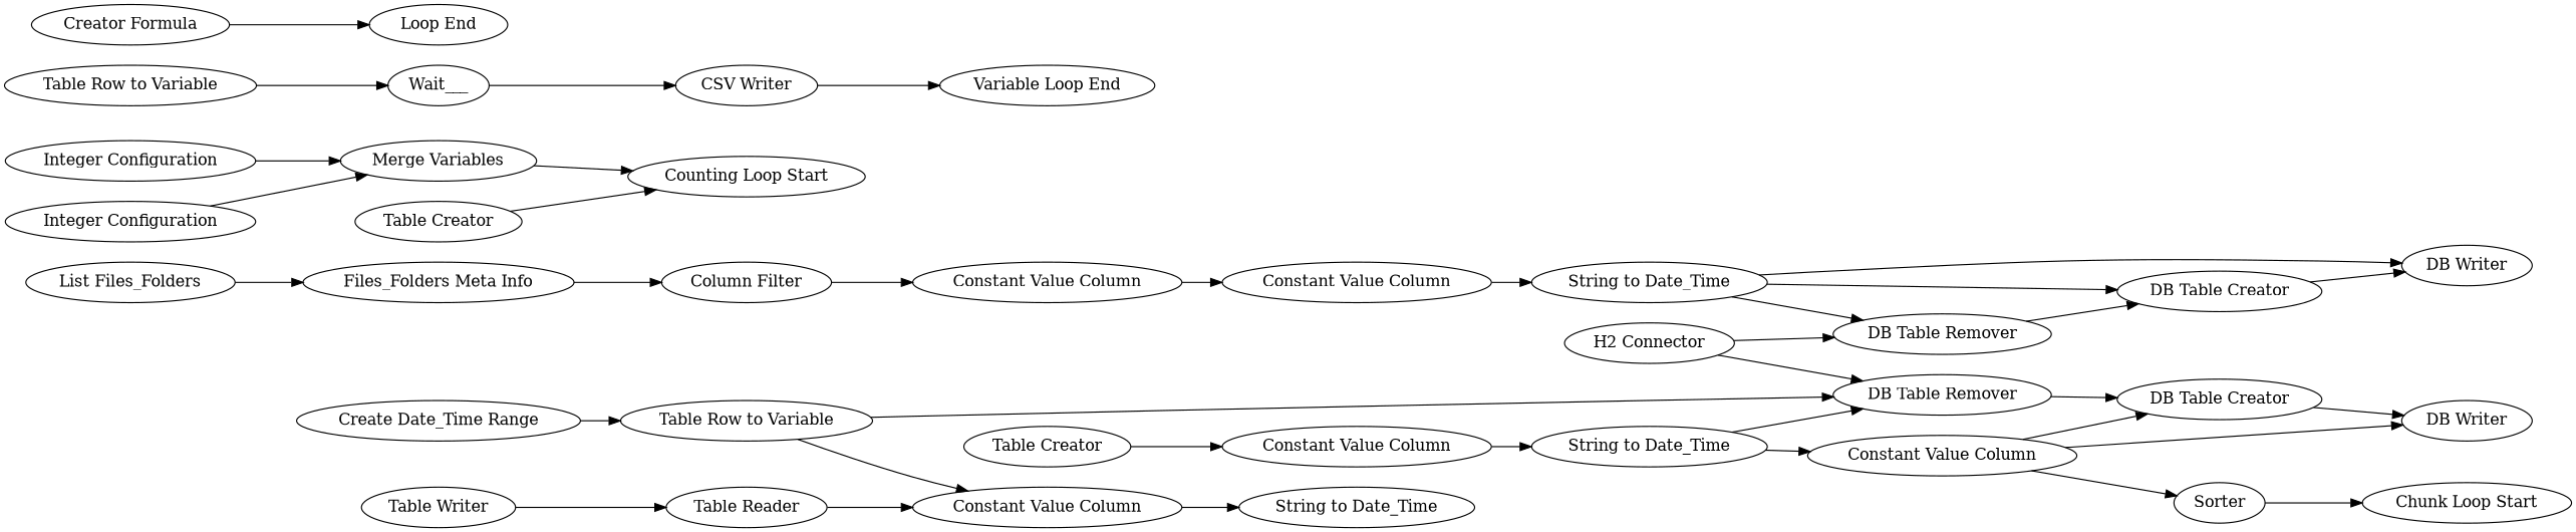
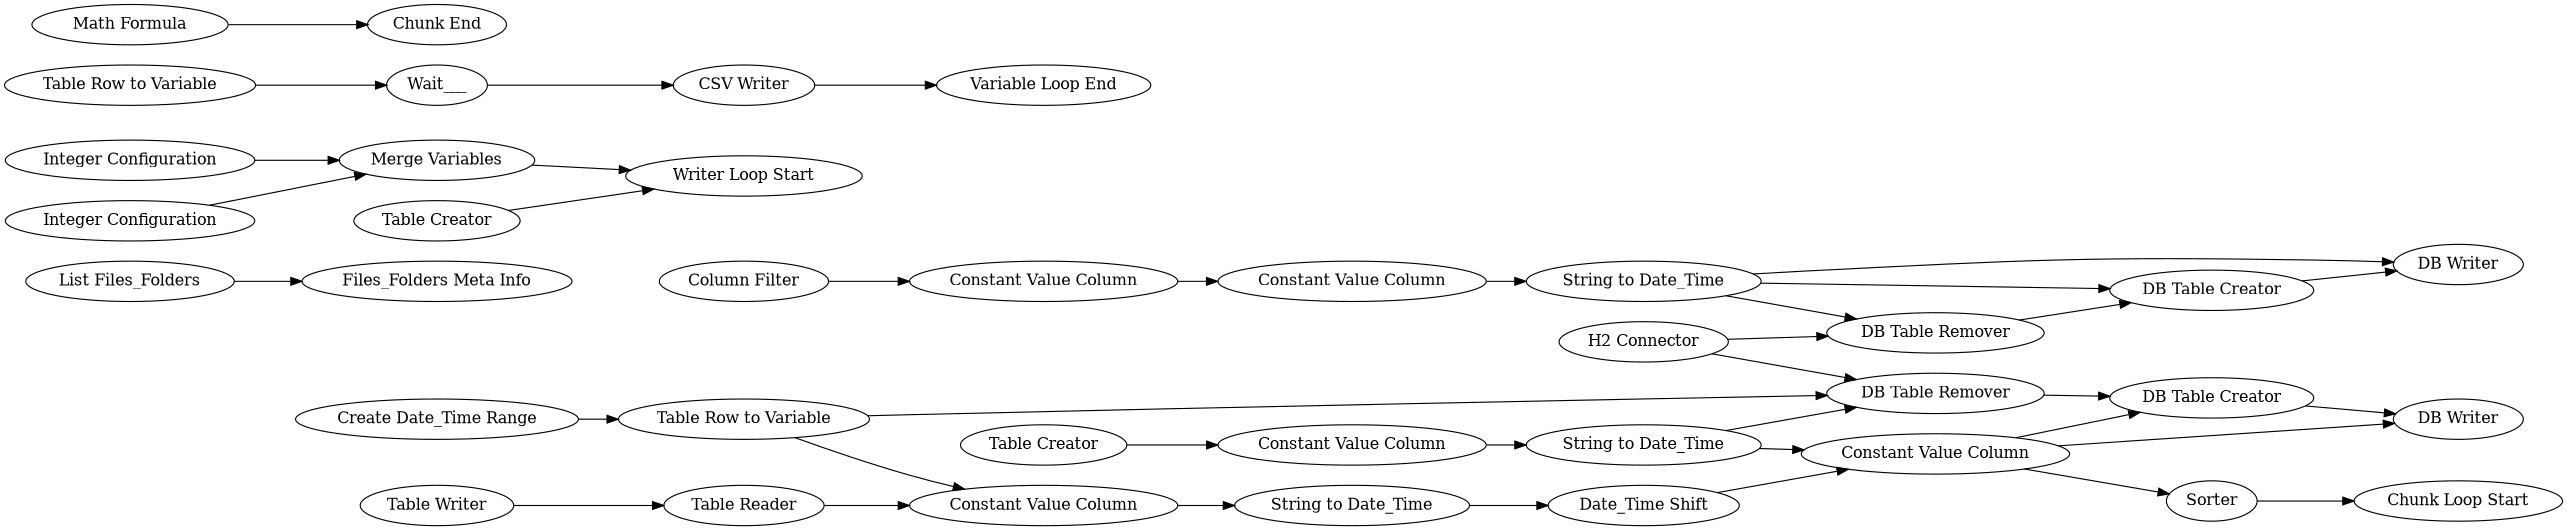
  digraph {
    fontname="DejaVu Serif"
    rankdir=LR
    node [fontname="DejaVu Serif"]
    edge [fontname="DejaVu Serif"]
    n1 [label="List Files_Folders"]
    n2 [label="Files_Folders Meta Info"]
    n3 [label="Column Filter"]
    n4 [label="Constant Value Column"]
    n5 [label="String to Date_Time"]
    n6 [label="DB Table Creator"]
    n7 [label="DB Writer"]
    n8 [label="DB Table Remover"]
    n9 [label="Constant Value Column"]
    n10 [label="Constant Value Column"]
    n11 [label="String to Date_Time"]
    n12 [label="Constant Value Column"]
    n13 [label="DB Table Remover"]
    n14 [label="DB Table Creator"]
    n15 [label="DB Writer"]
    n16 [label=Sorter]
    n17 [label="Integer Configuration"]
    n18 [label="Merge Variables"]
-   n19 [label="Counting Loop Start"]
+   n19 [label="Writer Loop Start"]
    n20 [label="Chunk Loop Start"]
    n21 [label="Table Row to Variable"]
    n22 [label=Wait___]
    n23 [label="CSV Writer"]
    n24 [label="Variable Loop End"]
    n25 [label="H2 Connector"]
+   n26 [label="Date_Time Shift"]
    n27 [label="Table Creator"]
    n28 [label="Table Writer"]
    n29 [label="Table Reader"]
    n30 [label="Constant Value Column"]
    n31 [label="String to Date_Time"]
-   n32 [label="Creator Formula"]
-   n33 [label="Loop End"]
+   n32 [label="Math Formula"]
+   n33 [label="Chunk End"]
    n34 [label="Table Row to Variable"]
    n35 [label="Integer Configuration"]
    n36 [label="Table Creator"]
    n37 [label="Create Date_Time Range"]
    n1 -> n2
-   n2 -> n3
    n3 -> n4
    n4 -> n9
    n5 -> n6
    n5 -> n7
    n5 -> n8
    n6 -> n7
    n8 -> n6
    n9 -> n5
    n10 -> n11
    n11 -> n12
    n11 -> n13
    n12 -> n14
    n12 -> n15
    n12 -> n16
    n13 -> n14
    n14 -> n15
    n16 -> n20
    n17 -> n18
    n18 -> n19
    n21 -> n22
    n22 -> n23
    n23 -> n24
    n25 -> n8
    n25 -> n13
+   n26 -> n12
    n27 -> n10
    n28 -> n29
    n29 -> n30
    n30 -> n31
+   n31 -> n26
    n32 -> n33
    n34 -> n13
    n34 -> n30
    n35 -> n18
    n36 -> n19
    n37 -> n34
  }
